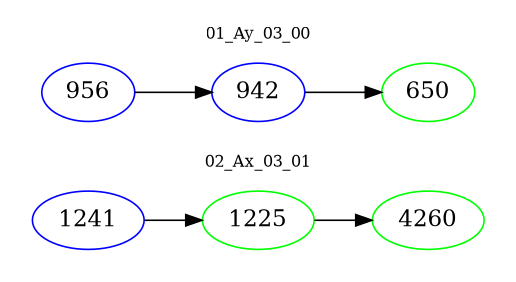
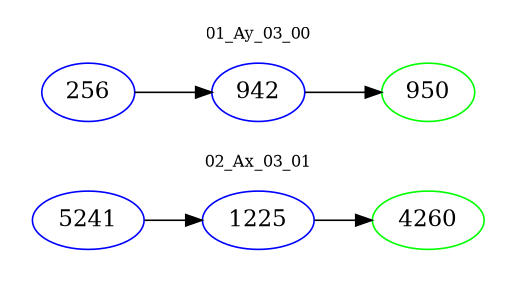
  digraph {
    rankdir=LR
    node [color=blue]
    edge [color=black]
-   n1 [label=1241]
-   n2 [color=green label=1225]
+   n1 [label=5241]
+   n2 [label=1225]
    n3 [color=green label=4260]
-   n4 [label=956]
+   n4 [label=256]
    n5 [label=942]
-   n6 [color=green label=650]
+   n6 [color=green label=950]
    subgraph cluster_1 {
      color=white
      fontsize=10
      label="02_Ax_03_01"
      n1
      n2
      n3
    }
    subgraph cluster_2 {
      color=white
      fontsize=10
      label="01_Ay_03_00"
      n4
      n5
      n6
    }
    n1 -> n2
    n2 -> n3
    n4 -> n5
    n5 -> n6
  }
